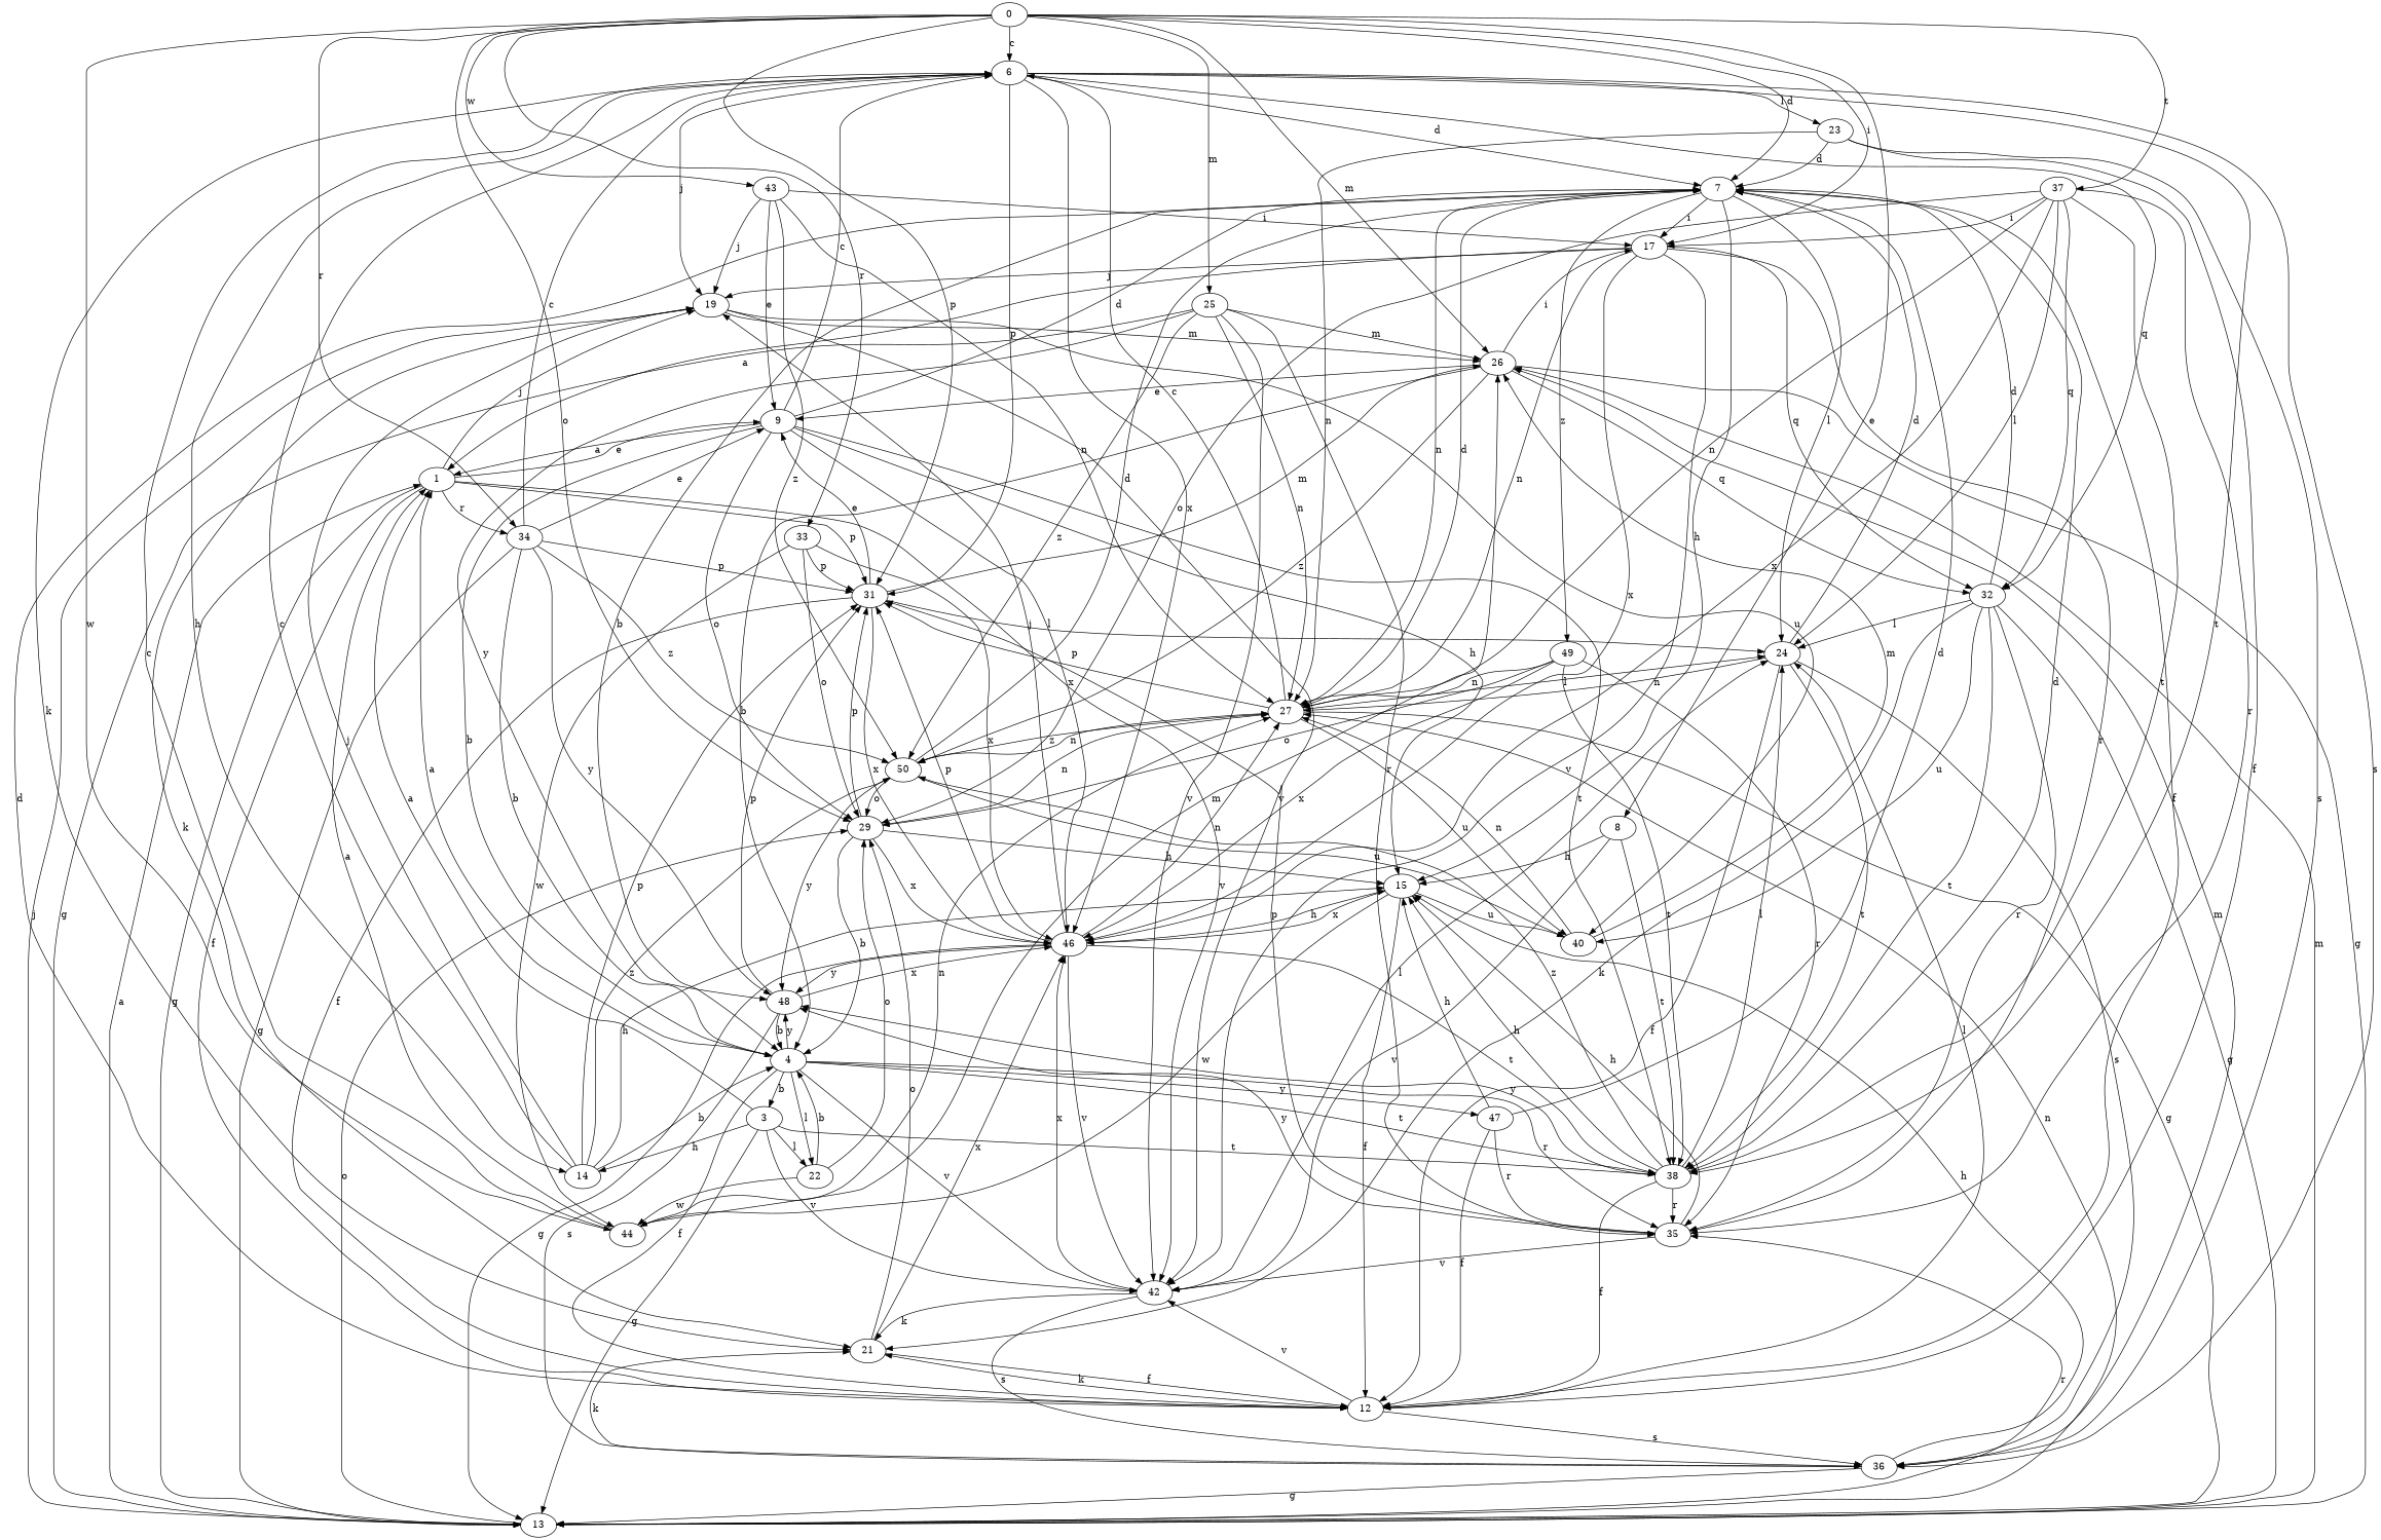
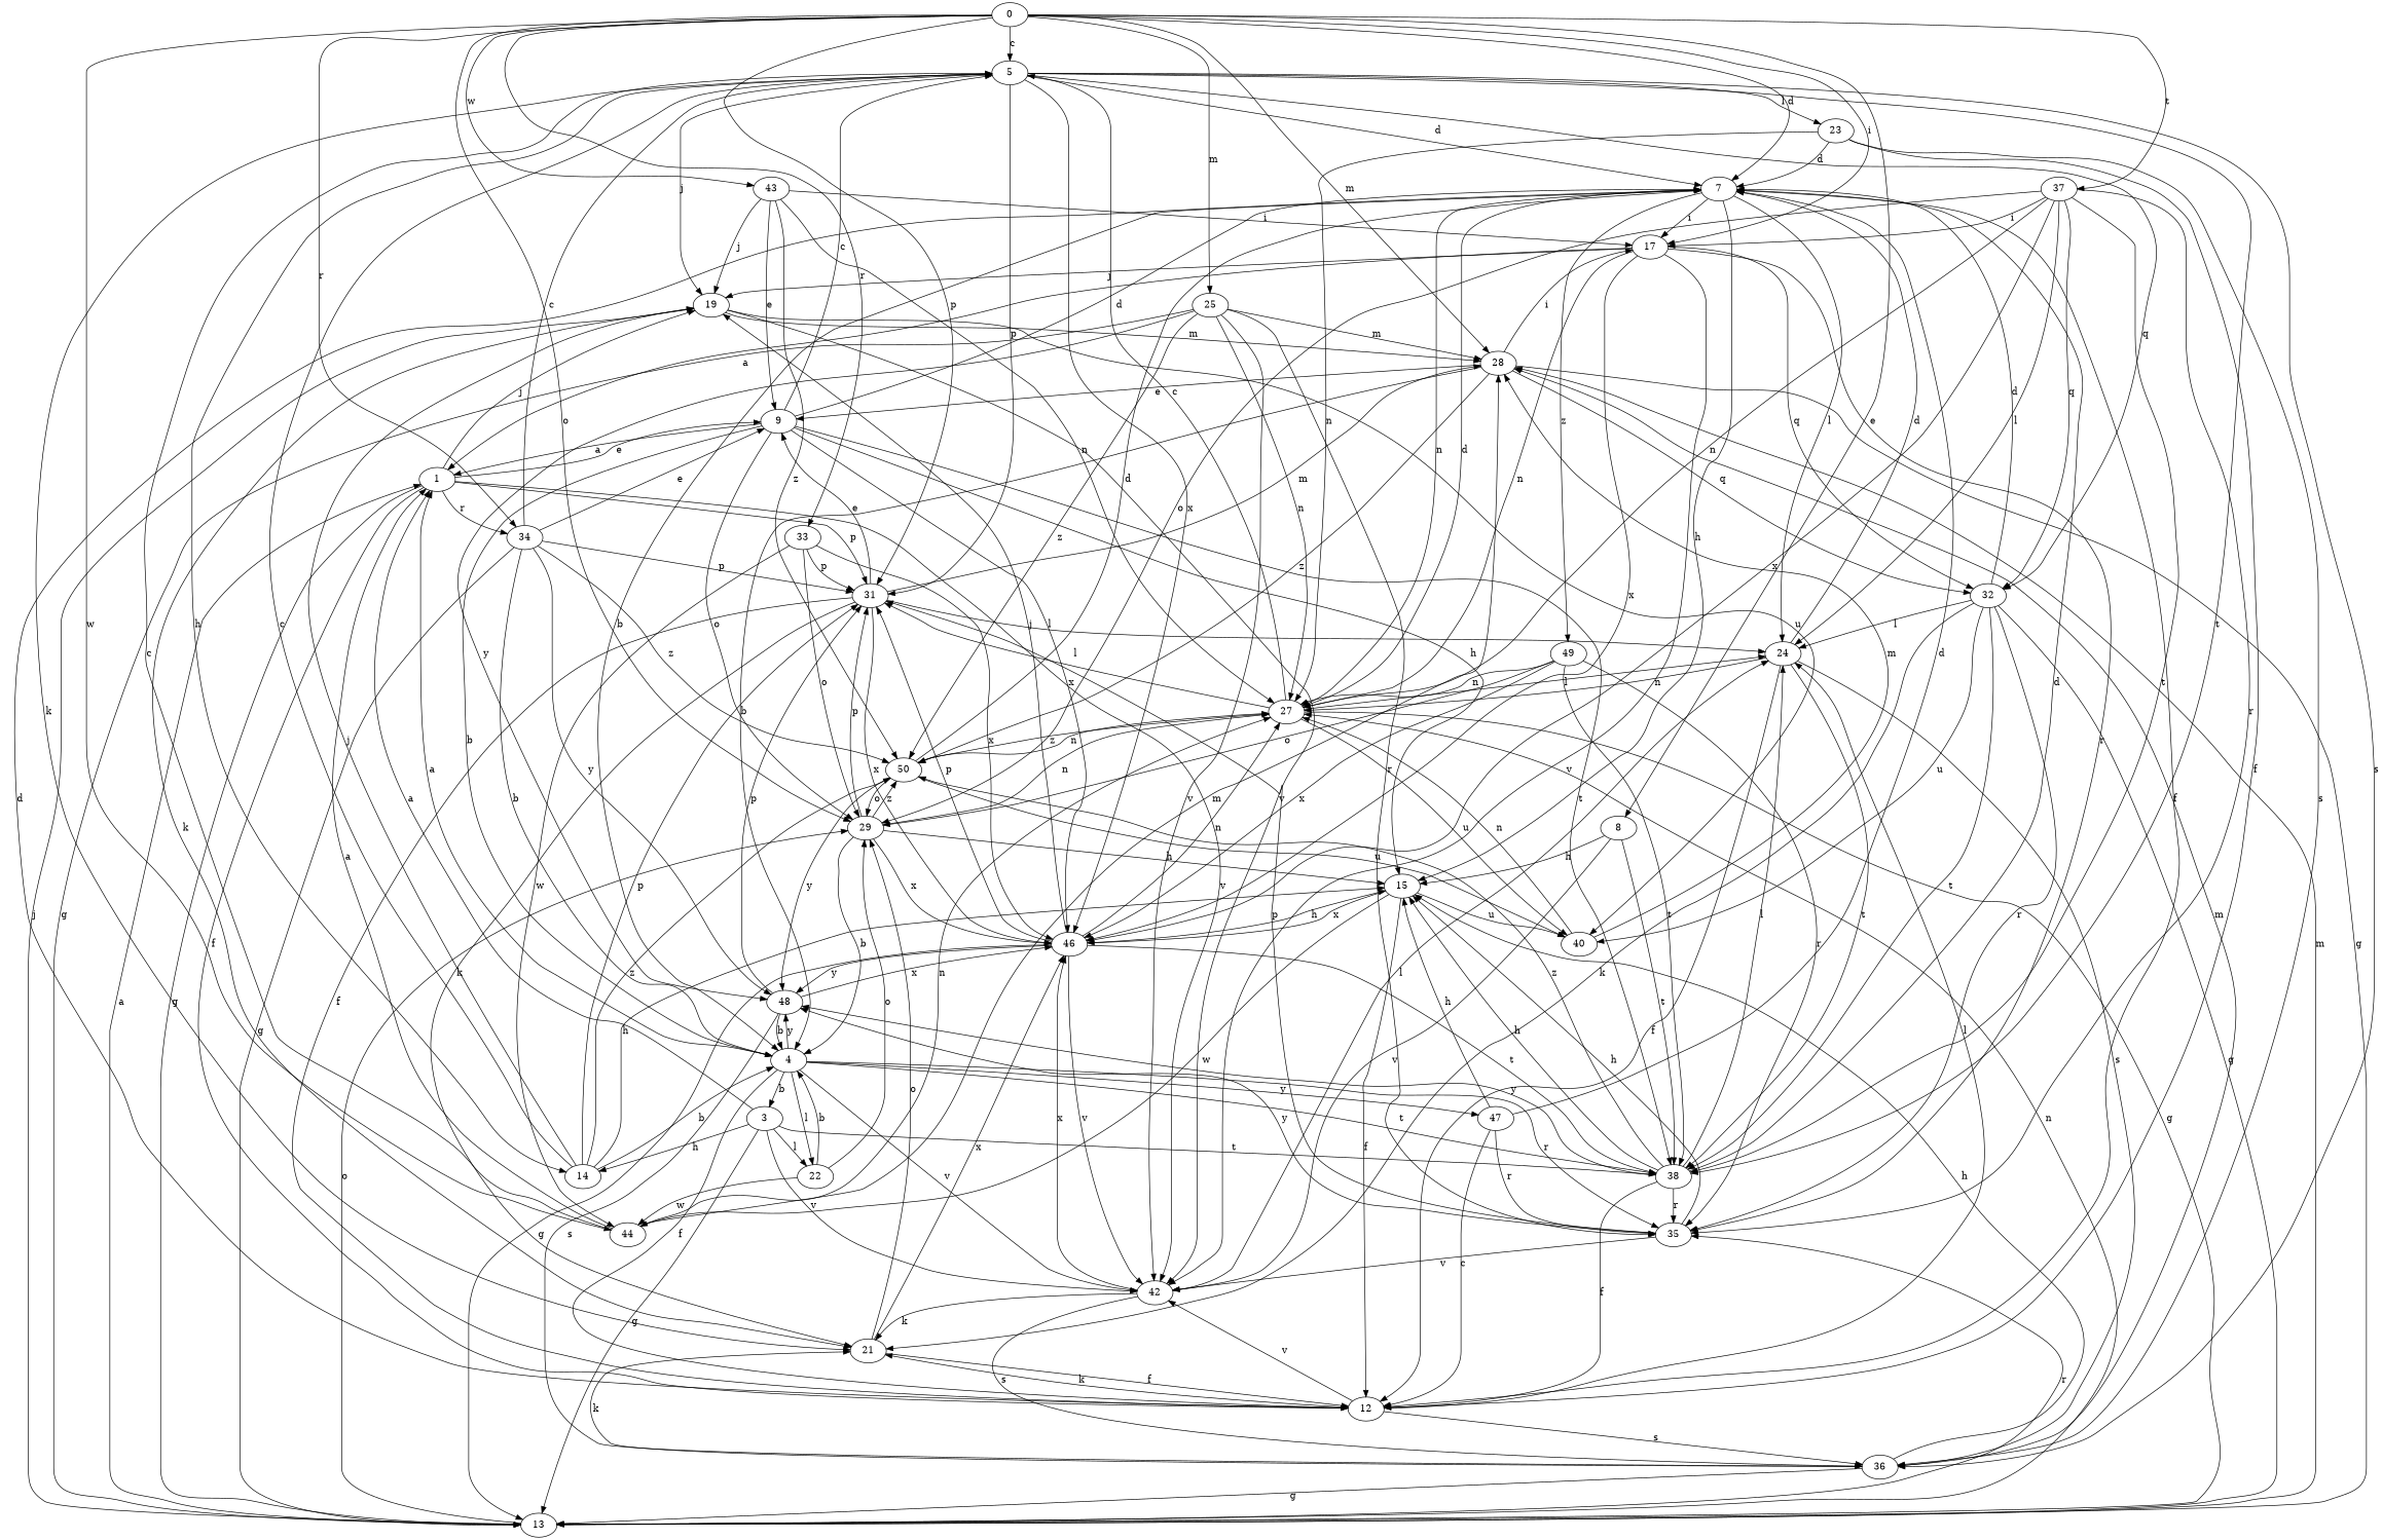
  strict digraph {
    0
-   5 [label=6]
+   5
    7
    8
    17
    25
-   26
+   26 [label=28]
    29
    31
    33
    34
    37
    43
    44
    19
    14
    38
    21
    23
    32
    36
    46
    12
    4
    15
    24
    27
    49
    42
    1
    35
    13
    48
    50
    9
    40
    3
    22
    47
    0 -> 5 [label=c]
    0 -> 7 [label=d]
    0 -> 8 [label=e]
    0 -> 17 [label=i]
    0 -> 25 [label=m]
    0 -> 26 [label=m]
    0 -> 29 [label=o]
    0 -> 31 [label=p]
    0 -> 33 [label=r]
    0 -> 34 [label=r]
    0 -> 37 [label=t]
    0 -> 43 [label=w]
    0 -> 44 [label=w]
    5 -> 7 [label=d]
    5 -> 31 [label=p]
    5 -> 19 [label=j]
    5 -> 14 [label=h]
    5 -> 38 [label=t]
    5 -> 21 [label=k]
    5 -> 23 [label=l]
    5 -> 32 [label=q]
    5 -> 36 [label=s]
    5 -> 46 [label=x]
    7 -> 17 [label=i]
    7 -> 12 [label=f]
    7 -> 4 [label=b]
    7 -> 15 [label=h]
    7 -> 24 [label=l]
    7 -> 27 [label=n]
    7 -> 49 [label=z]
    8 -> 38 [label=t]
    8 -> 15 [label=h]
    8 -> 42 [label=v]
    17 -> 19 [label=j]
    17 -> 32 [label=q]
    17 -> 46 [label=x]
    17 -> 27 [label=n]
    17 -> 42 [label=v]
    17 -> 1 [label=a]
    17 -> 35 [label=r]
    25 -> 26 [label=m]
    25 -> 27 [label=n]
    25 -> 42 [label=v]
    25 -> 35 [label=r]
    25 -> 13 [label=g]
    25 -> 48 [label=y]
    25 -> 50 [label=z]
    26 -> 17 [label=i]
    26 -> 32 [label=q]
    26 -> 4 [label=b]
    26 -> 13 [label=g]
    26 -> 50 [label=z]
    26 -> 9 [label=e]
    29 -> 31 [label=p]
    29 -> 46 [label=x]
    29 -> 4 [label=b]
    29 -> 15 [label=h]
    29 -> 27 [label=n]
+   29 -> 50 [label=z]
    31 -> 26 [label=m]
+   31 -> 21 [label=k]
    31 -> 46 [label=x]
    31 -> 12 [label=f]
    31 -> 24 [label=l]
    31 -> 9 [label=e]
    33 -> 29 [label=o]
    33 -> 31 [label=p]
    33 -> 44 [label=w]
    33 -> 46 [label=x]
    34 -> 5 [label=c]
    34 -> 31 [label=p]
    34 -> 4 [label=b]
    34 -> 13 [label=g]
    34 -> 48 [label=y]
    34 -> 50 [label=z]
    34 -> 9 [label=e]
    37 -> 17 [label=i]
    37 -> 29 [label=o]
    37 -> 38 [label=t]
    37 -> 32 [label=q]
    37 -> 46 [label=x]
    37 -> 24 [label=l]
    37 -> 27 [label=n]
    37 -> 35 [label=r]
    43 -> 17 [label=i]
    43 -> 19 [label=j]
    43 -> 27 [label=n]
    43 -> 50 [label=z]
    43 -> 9 [label=e]
    44 -> 5 [label=c]
    44 -> 26 [label=m]
    44 -> 27 [label=n]
    44 -> 1 [label=a]
    19 -> 26 [label=m]
    19 -> 21 [label=k]
    19 -> 42 [label=v]
    19 -> 40 [label=u]
    14 -> 5 [label=c]
    14 -> 31 [label=p]
    14 -> 19 [label=j]
    14 -> 4 [label=b]
    14 -> 15 [label=h]
    14 -> 50 [label=z]
    38 -> 7 [label=d]
    38 -> 12 [label=f]
    38 -> 15 [label=h]
    38 -> 24 [label=l]
    38 -> 35 [label=r]
    38 -> 48 [label=y]
    38 -> 50 [label=z]
    21 -> 29 [label=o]
    21 -> 46 [label=x]
    21 -> 12 [label=f]
    23 -> 7 [label=d]
    23 -> 36 [label=s]
    23 -> 12 [label=f]
    23 -> 27 [label=n]
    32 -> 7 [label=d]
    32 -> 38 [label=t]
    32 -> 21 [label=k]
    32 -> 24 [label=l]
    32 -> 35 [label=r]
    32 -> 13 [label=g]
    32 -> 40 [label=u]
    36 -> 26 [label=m]
    36 -> 21 [label=k]
    36 -> 15 [label=h]
    36 -> 13 [label=g]
    46 -> 31 [label=p]
    46 -> 19 [label=j]
    46 -> 38 [label=t]
    46 -> 15 [label=h]
    46 -> 27 [label=n]
    46 -> 42 [label=v]
    46 -> 13 [label=g]
    46 -> 48 [label=y]
    12 -> 7 [label=d]
    12 -> 21 [label=k]
    12 -> 36 [label=s]
    12 -> 24 [label=l]
    12 -> 42 [label=v]
    4 -> 38 [label=t]
    4 -> 12 [label=f]
    4 -> 42 [label=v]
    4 -> 1 [label=a]
    4 -> 35 [label=r]
    4 -> 48 [label=y]
    4 -> 3 [label=b]
    4 -> 22 [label=l]
    4 -> 47 [label=y]
    15 -> 44 [label=w]
    15 -> 46 [label=x]
    15 -> 12 [label=f]
    15 -> 40 [label=u]
    24 -> 7 [label=d]
    24 -> 38 [label=t]
    24 -> 36 [label=s]
    24 -> 12 [label=f]
    24 -> 27 [label=n]
    27 -> 5 [label=c]
    27 -> 7 [label=d]
-   27 -> 31 [label=p]
+   27 -> 31 [label=l]
    27 -> 24 [label=l]
    27 -> 13 [label=g]
    27 -> 50 [label=z]
    27 -> 40 [label=u]
    49 -> 29 [label=o]
    49 -> 38 [label=t]
    49 -> 46 [label=x]
    49 -> 27 [label=n]
    49 -> 35 [label=r]
    42 -> 21 [label=k]
    42 -> 36 [label=s]
    42 -> 46 [label=x]
    42 -> 24 [label=l]
    1 -> 31 [label=p]
    1 -> 34 [label=r]
    1 -> 19 [label=j]
    1 -> 12 [label=f]
    1 -> 42 [label=v]
    1 -> 13 [label=g]
    1 -> 9 [label=e]
    35 -> 31 [label=p]
    35 -> 15 [label=h]
    35 -> 42 [label=v]
    35 -> 48 [label=y]
    13 -> 26 [label=m]
    13 -> 29 [label=o]
    13 -> 19 [label=j]
    13 -> 27 [label=n]
    13 -> 1 [label=a]
    13 -> 35 [label=r]
    48 -> 31 [label=p]
    48 -> 36 [label=s]
    48 -> 46 [label=x]
    48 -> 4 [label=b]
    50 -> 7 [label=d]
    50 -> 29 [label=o]
    50 -> 27 [label=n]
    50 -> 48 [label=y]
    50 -> 40 [label=u]
    9 -> 5 [label=c]
    9 -> 7 [label=d]
    9 -> 29 [label=o]
    9 -> 38 [label=t]
    9 -> 46 [label=x]
    9 -> 4 [label=b]
    9 -> 15 [label=h]
    9 -> 1 [label=a]
    40 -> 26 [label=m]
    40 -> 27 [label=n]
    3 -> 14 [label=h]
    3 -> 38 [label=t]
    3 -> 42 [label=v]
    3 -> 1 [label=a]
    3 -> 13 [label=g]
    3 -> 22 [label=l]
    22 -> 29 [label=o]
    22 -> 44 [label=w]
    22 -> 4 [label=b]
    47 -> 7 [label=d]
-   47 -> 12 [label=f]
+   47 -> 12 [label=c]
    47 -> 15 [label=h]
    47 -> 35 [label=r]
  }
